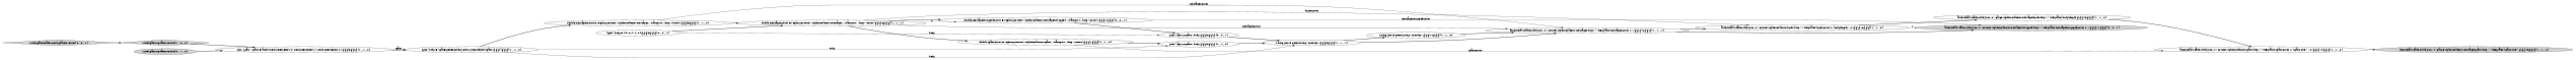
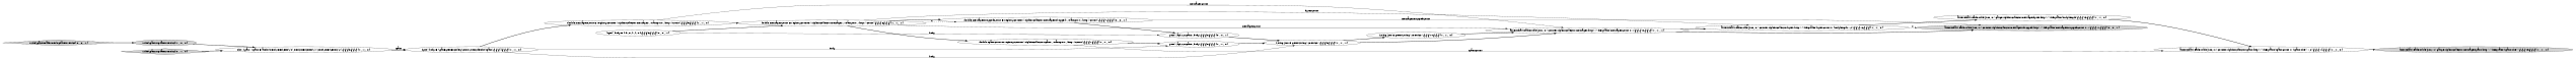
  digraph {
    rankdir=LR
    node [fillcolor=white shape=ellipse style=filled]
    edge [style=bold]
    n1 [label="String json = getAsString(\"/metrics\")@@@9@@@['1', '1', '1']"]
    n2 [label="String json = getAsString(\"/metrics\")@@@10@@@['1', '1', '0']"]
    n3 [label="assertThat(readDouble(json,\"$.('counter.zipkin_collector.messages.http'(\")).isEqualTo(messagesCount + 1)@@@10@@@['1', '1', '1']"]
    n4 [fillcolor=lightgray label="assertThat(readDouble(json,\"$.('counter.zipkin_collector.messages_dropped.http'(\")).isEqualTo(messagesDroppedCount + 1)@@@11@@@['0', '0', '1']"]
    n5 [label="assertThat(readDouble(json,\"$.('counter.zipkin_collector.bytes.http'(\")).isEqualTo(bytesCount + (body.length * 2))@@@12@@@['1', '1', '0']"]
    n6 [label="post(\"/api/v2/spans\",body)@@@8@@@['1', '1', '0']"]
-   n7 [fillcolor=lightgray label="writeSpans_updatesMetrics['1', '0', '0']" shape=diamond]
+   n7 [fillcolor=lightgray label="writeSpans_updatesMetrics['1', '0', '0']"]
    n8 [label="List<Span> spans = asList(LOTS_OF_SPANS(0(,LOTS_OF_SPANS(1(,LOTS_OF_SPANS(2()@@@3@@@['1', '1', '0']"]
    n9 [label="byte(( body = SpanBytesEncoder.JSON_V2.encodeList(spans)@@@4@@@['1', '1', '0']"]
    n10 [label="double spansCount = registry.counter(\"zipkin_collector.spans\",\"transport\",\"http\").count()@@@7@@@['1', '1', '0']"]
    n11 [label="assertThat(readDouble(json,\"$.('counter.zipkin_collector.spans.http'(\")).isEqualTo(spansCount + (spans.size() * 2))@@@14@@@['1', '1', '0']"]
    n12 [fillcolor=lightgray label="assertThat(readDouble(json,\"$.('gauge.zipkin_collector.message_spans.http'(\")).isEqualTo(spans.size())@@@15@@@['1', '1', '0']"]
    n13 [label="assertThat(readDouble(json,\"$.('gauge.zipkin_collector.message_bytes.http'(\")).isEqualTo(body.length)@@@13@@@['1', '1', '0']"]
    n14 [label="double messagesCount = registry.counter(\"zipkin_collector.messages\",\"transport\",\"http\").count()@@@5@@@['1', '1', '0']"]
    n15 [label="double messagesCount = registry.counter(\"zipkin_collector.messages\",\"transport\",\"http\").count()@@@6@@@['1', '1', '1']"]
    n16 [label="double messagesDroppedCount = registry.counter(\"zipkin_collector.messages_dropped\",\"transport\",\"http\").count()@@@7@@@['0', '0', '1']"]
    n17 [label="post(\"/api/v2/spans\",body)@@@8@@@['0', '0', '1']"]
-   n18 [fillcolor=lightgray label="writeSpans_updatesMetrics['0', '1', '0']"]
+   n18 [fillcolor=lightgray label="writeSpans_updatesMetrics['0', '1', '0']" shape=diamond]
    n19 [fillcolor=lightgray label="writeSpans_malformedUpdatesMetrics['0', '0', '1']" shape=diamond]
    n20 [label="byte(( body = {'h','e','l','l','o'}@@@3@@@['0', '0', '1']"]
    n1 -> n2
    n1 -> n3
    n2 -> n3
    n3 -> n4
    n3 -> n5
    n5 -> n4 [label=0 style=dashed]
    n5 -> n13
    n6 -> n1
    n7 -> n8
    n8 -> n9 [label=spans style=solid]
    n8 -> n9
    n9 -> n1 [label=body style=solid]
    n9 -> n6 [label=body style=solid]
    n9 -> n14
    n10 -> n6
    n10 -> n11 [label=spansCount style=solid]
    n11 -> n12
    n13 -> n11
    n14 -> n3 [label=messagesCount style=solid]
    n14 -> n15
    n15 -> n3 [label=messagesCount style=solid]
    n15 -> n5 [label=bytesCount style=solid]
    n15 -> n10
    n15 -> n16 [label=0 style=dashed]
    n15 -> n16
    n16 -> n4 [label=messagesDroppedCount style=solid]
    n16 -> n17
    n17 -> n1
    n18 -> n8
    n19 -> n7
    n20 -> n15
    n20 -> n17 [label=body style=solid]
  }
